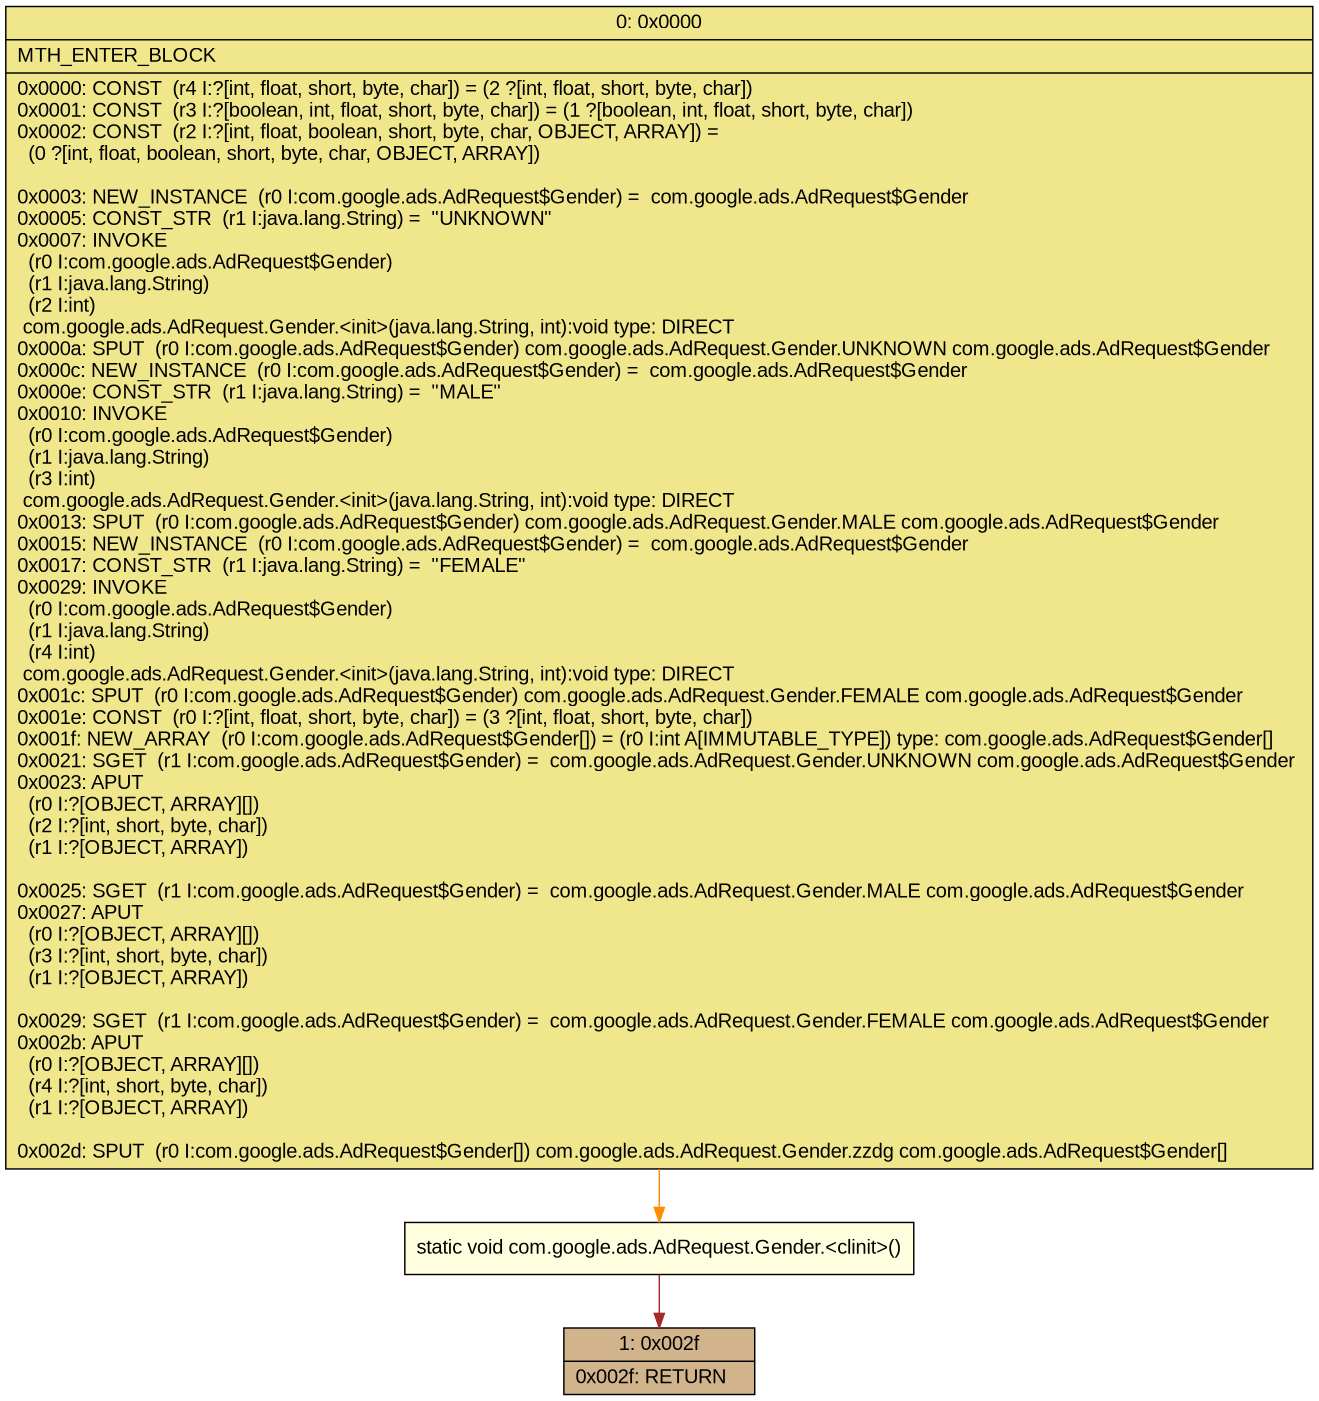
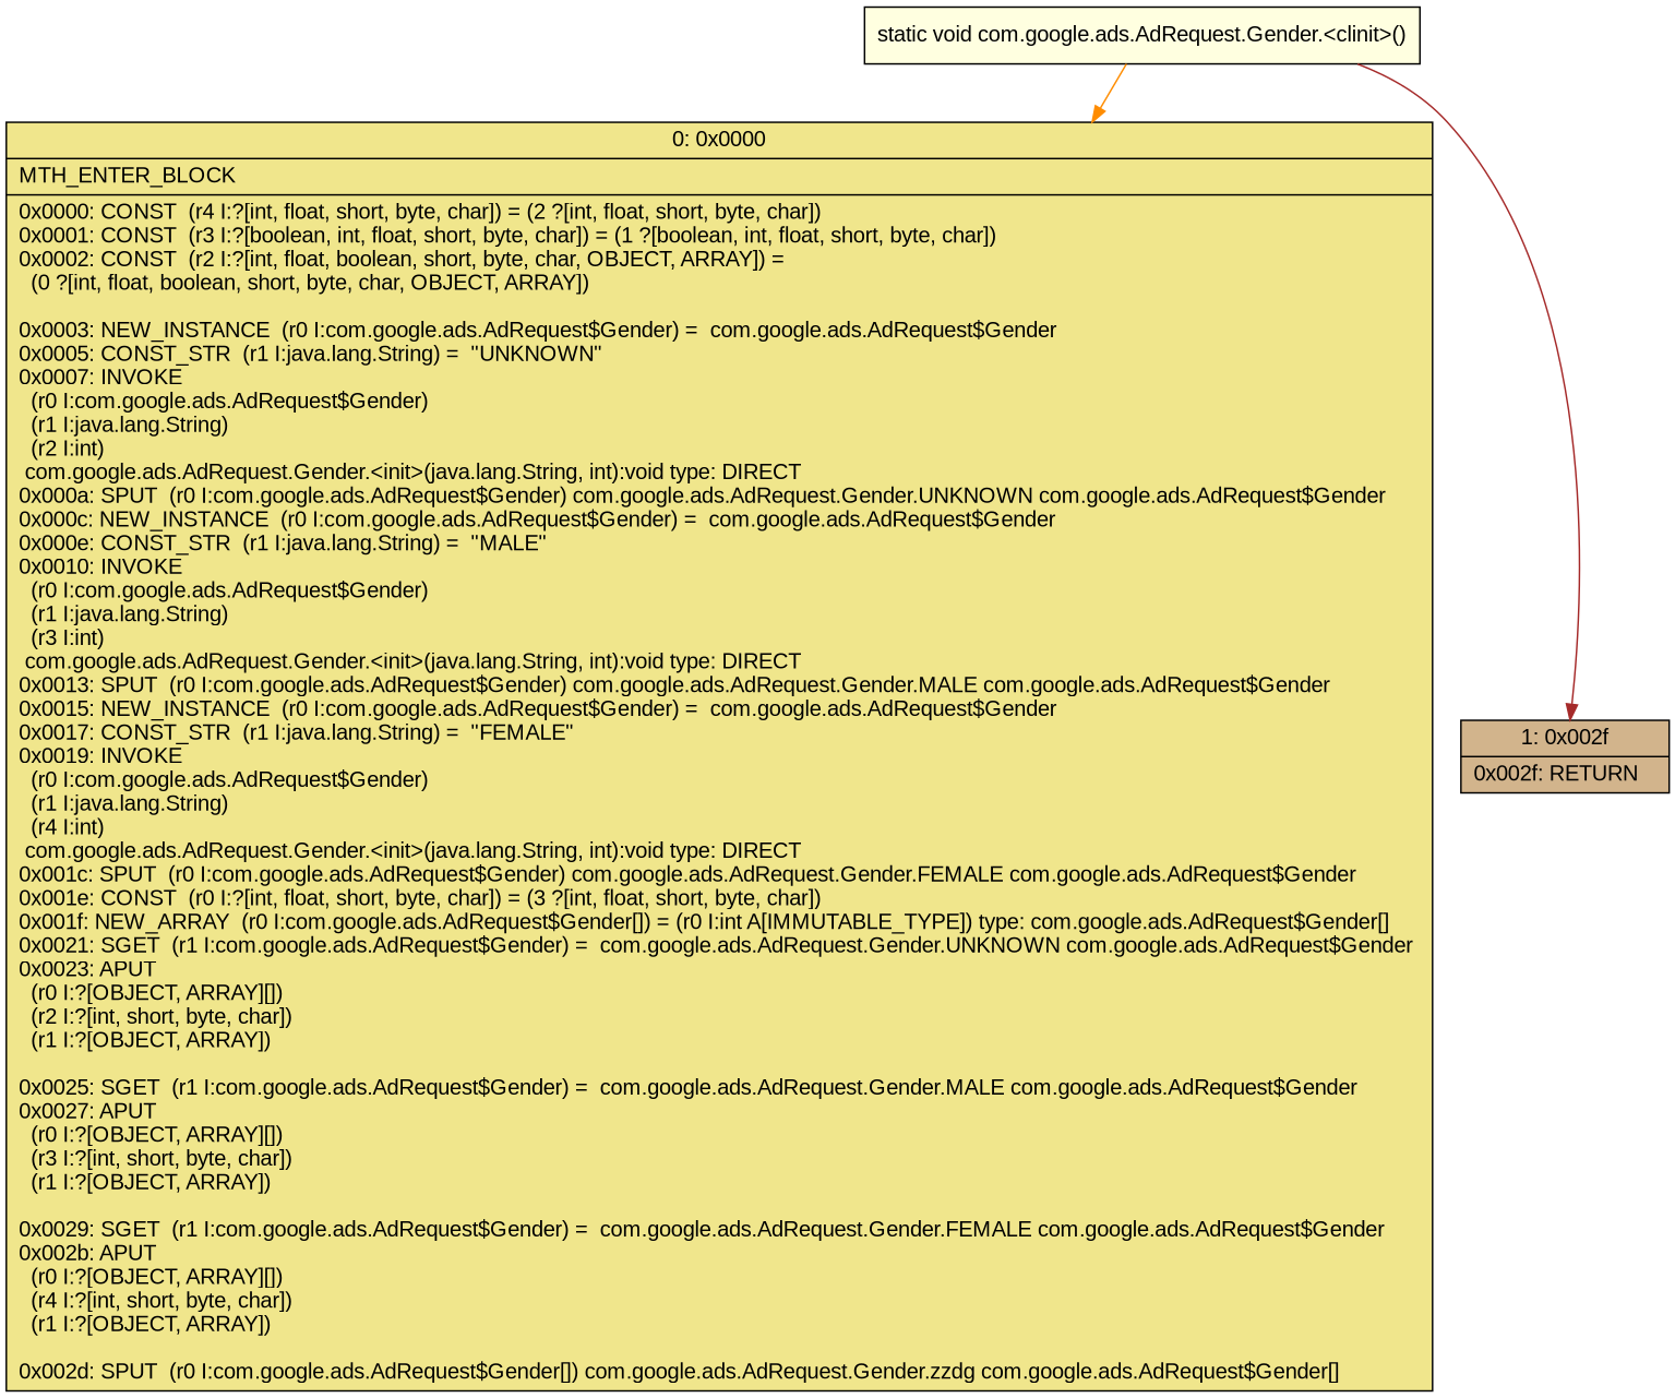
  digraph {
    fontname="Liberation Sans"
    node [fontname="Liberation Sans" shape=record style=filled]
    edge [fontname="Liberation Sans" style=solid]
-   n1 [fillcolor=khaki label="{0\:\ 0x0000|MTH_ENTER_BLOCK\l|0x0000: CONST  (r4 I:?[int, float, short, byte, char]) = (2 ?[int, float, short, byte, char]) \l0x0001: CONST  (r3 I:?[boolean, int, float, short, byte, char]) = (1 ?[boolean, int, float, short, byte, char]) \l0x0002: CONST  (r2 I:?[int, float, boolean, short, byte, char, OBJECT, ARRAY]) = \l  (0 ?[int, float, boolean, short, byte, char, OBJECT, ARRAY])\l \l0x0003: NEW_INSTANCE  (r0 I:com.google.ads.AdRequest$Gender) =  com.google.ads.AdRequest$Gender \l0x0005: CONST_STR  (r1 I:java.lang.String) =  \"UNKNOWN\" \l0x0007: INVOKE  \l  (r0 I:com.google.ads.AdRequest$Gender)\l  (r1 I:java.lang.String)\l  (r2 I:int)\l com.google.ads.AdRequest.Gender.\<init\>(java.lang.String, int):void type: DIRECT \l0x000a: SPUT  (r0 I:com.google.ads.AdRequest$Gender) com.google.ads.AdRequest.Gender.UNKNOWN com.google.ads.AdRequest$Gender \l0x000c: NEW_INSTANCE  (r0 I:com.google.ads.AdRequest$Gender) =  com.google.ads.AdRequest$Gender \l0x000e: CONST_STR  (r1 I:java.lang.String) =  \"MALE\" \l0x0010: INVOKE  \l  (r0 I:com.google.ads.AdRequest$Gender)\l  (r1 I:java.lang.String)\l  (r3 I:int)\l com.google.ads.AdRequest.Gender.\<init\>(java.lang.String, int):void type: DIRECT \l0x0013: SPUT  (r0 I:com.google.ads.AdRequest$Gender) com.google.ads.AdRequest.Gender.MALE com.google.ads.AdRequest$Gender \l0x0015: NEW_INSTANCE  (r0 I:com.google.ads.AdRequest$Gender) =  com.google.ads.AdRequest$Gender \l0x0017: CONST_STR  (r1 I:java.lang.String) =  \"FEMALE\" \l0x0029: INVOKE  \l  (r0 I:com.google.ads.AdRequest$Gender)\l  (r1 I:java.lang.String)\l  (r4 I:int)\l com.google.ads.AdRequest.Gender.\<init\>(java.lang.String, int):void type: DIRECT \l0x001c: SPUT  (r0 I:com.google.ads.AdRequest$Gender) com.google.ads.AdRequest.Gender.FEMALE com.google.ads.AdRequest$Gender \l0x001e: CONST  (r0 I:?[int, float, short, byte, char]) = (3 ?[int, float, short, byte, char]) \l0x001f: NEW_ARRAY  (r0 I:com.google.ads.AdRequest$Gender[]) = (r0 I:int A[IMMUTABLE_TYPE]) type: com.google.ads.AdRequest$Gender[] \l0x0021: SGET  (r1 I:com.google.ads.AdRequest$Gender) =  com.google.ads.AdRequest.Gender.UNKNOWN com.google.ads.AdRequest$Gender \l0x0023: APUT  \l  (r0 I:?[OBJECT, ARRAY][])\l  (r2 I:?[int, short, byte, char])\l  (r1 I:?[OBJECT, ARRAY])\l \l0x0025: SGET  (r1 I:com.google.ads.AdRequest$Gender) =  com.google.ads.AdRequest.Gender.MALE com.google.ads.AdRequest$Gender \l0x0027: APUT  \l  (r0 I:?[OBJECT, ARRAY][])\l  (r3 I:?[int, short, byte, char])\l  (r1 I:?[OBJECT, ARRAY])\l \l0x0029: SGET  (r1 I:com.google.ads.AdRequest$Gender) =  com.google.ads.AdRequest.Gender.FEMALE com.google.ads.AdRequest$Gender \l0x002b: APUT  \l  (r0 I:?[OBJECT, ARRAY][])\l  (r4 I:?[int, short, byte, char])\l  (r1 I:?[OBJECT, ARRAY])\l \l0x002d: SPUT  (r0 I:com.google.ads.AdRequest$Gender[]) com.google.ads.AdRequest.Gender.zzdg com.google.ads.AdRequest$Gender[] \l}"]
+   n1 [fillcolor=khaki label="{0\:\ 0x0000|MTH_ENTER_BLOCK\l|0x0000: CONST  (r4 I:?[int, float, short, byte, char]) = (2 ?[int, float, short, byte, char]) \l0x0001: CONST  (r3 I:?[boolean, int, float, short, byte, char]) = (1 ?[boolean, int, float, short, byte, char]) \l0x0002: CONST  (r2 I:?[int, float, boolean, short, byte, char, OBJECT, ARRAY]) = \l  (0 ?[int, float, boolean, short, byte, char, OBJECT, ARRAY])\l \l0x0003: NEW_INSTANCE  (r0 I:com.google.ads.AdRequest$Gender) =  com.google.ads.AdRequest$Gender \l0x0005: CONST_STR  (r1 I:java.lang.String) =  \"UNKNOWN\" \l0x0007: INVOKE  \l  (r0 I:com.google.ads.AdRequest$Gender)\l  (r1 I:java.lang.String)\l  (r2 I:int)\l com.google.ads.AdRequest.Gender.\<init\>(java.lang.String, int):void type: DIRECT \l0x000a: SPUT  (r0 I:com.google.ads.AdRequest$Gender) com.google.ads.AdRequest.Gender.UNKNOWN com.google.ads.AdRequest$Gender \l0x000c: NEW_INSTANCE  (r0 I:com.google.ads.AdRequest$Gender) =  com.google.ads.AdRequest$Gender \l0x000e: CONST_STR  (r1 I:java.lang.String) =  \"MALE\" \l0x0010: INVOKE  \l  (r0 I:com.google.ads.AdRequest$Gender)\l  (r1 I:java.lang.String)\l  (r3 I:int)\l com.google.ads.AdRequest.Gender.\<init\>(java.lang.String, int):void type: DIRECT \l0x0013: SPUT  (r0 I:com.google.ads.AdRequest$Gender) com.google.ads.AdRequest.Gender.MALE com.google.ads.AdRequest$Gender \l0x0015: NEW_INSTANCE  (r0 I:com.google.ads.AdRequest$Gender) =  com.google.ads.AdRequest$Gender \l0x0017: CONST_STR  (r1 I:java.lang.String) =  \"FEMALE\" \l0x0019: INVOKE  \l  (r0 I:com.google.ads.AdRequest$Gender)\l  (r1 I:java.lang.String)\l  (r4 I:int)\l com.google.ads.AdRequest.Gender.\<init\>(java.lang.String, int):void type: DIRECT \l0x001c: SPUT  (r0 I:com.google.ads.AdRequest$Gender) com.google.ads.AdRequest.Gender.FEMALE com.google.ads.AdRequest$Gender \l0x001e: CONST  (r0 I:?[int, float, short, byte, char]) = (3 ?[int, float, short, byte, char]) \l0x001f: NEW_ARRAY  (r0 I:com.google.ads.AdRequest$Gender[]) = (r0 I:int A[IMMUTABLE_TYPE]) type: com.google.ads.AdRequest$Gender[] \l0x0021: SGET  (r1 I:com.google.ads.AdRequest$Gender) =  com.google.ads.AdRequest.Gender.UNKNOWN com.google.ads.AdRequest$Gender \l0x0023: APUT  \l  (r0 I:?[OBJECT, ARRAY][])\l  (r2 I:?[int, short, byte, char])\l  (r1 I:?[OBJECT, ARRAY])\l \l0x0025: SGET  (r1 I:com.google.ads.AdRequest$Gender) =  com.google.ads.AdRequest.Gender.MALE com.google.ads.AdRequest$Gender \l0x0027: APUT  \l  (r0 I:?[OBJECT, ARRAY][])\l  (r3 I:?[int, short, byte, char])\l  (r1 I:?[OBJECT, ARRAY])\l \l0x0029: SGET  (r1 I:com.google.ads.AdRequest$Gender) =  com.google.ads.AdRequest.Gender.FEMALE com.google.ads.AdRequest$Gender \l0x002b: APUT  \l  (r0 I:?[OBJECT, ARRAY][])\l  (r4 I:?[int, short, byte, char])\l  (r1 I:?[OBJECT, ARRAY])\l \l0x002d: SPUT  (r0 I:com.google.ads.AdRequest$Gender[]) com.google.ads.AdRequest.Gender.zzdg com.google.ads.AdRequest$Gender[] \l}"]
    n2 [fillcolor=tan label="{1\:\ 0x002f|0x002f: RETURN   \l}"]
    n3 [fillcolor=lightyellow label="{static void com.google.ads.AdRequest.Gender.\<clinit\>() }"]
-   n1 -> n3 [color=darkorange]
+   n3 -> n1 [color=darkorange]
    n3 -> n2 [color=brown]
  }
